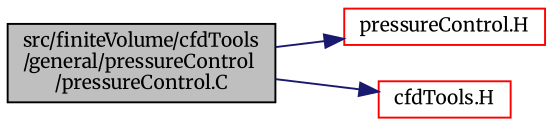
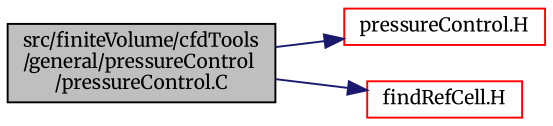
  digraph {
    rankdir=LR
    fontname=Merriweather
    node [color=red fontname=Merriweather fontsize=10 shape=record]
    edge [color=midnightblue fontname=Merriweather fontsize=10 labelfontname=Helvetica labelfontsize=10 style=solid]
    n1 [color=black fillcolor=grey75 fontcolor=black height=0.2 label="src/finiteVolume/cfdTools\l/general/pressureControl\l/pressureControl.C" style=filled width=0.4]
    n2 [height=0.2 label="pressureControl.H" width=0.4]
-   n3 [height=0.2 label="cfdTools.H" width=0.4]
+   n3 [height=0.2 label="findRefCell.H" width=0.4]
    n1 -> n2
    n1 -> n3
  }
